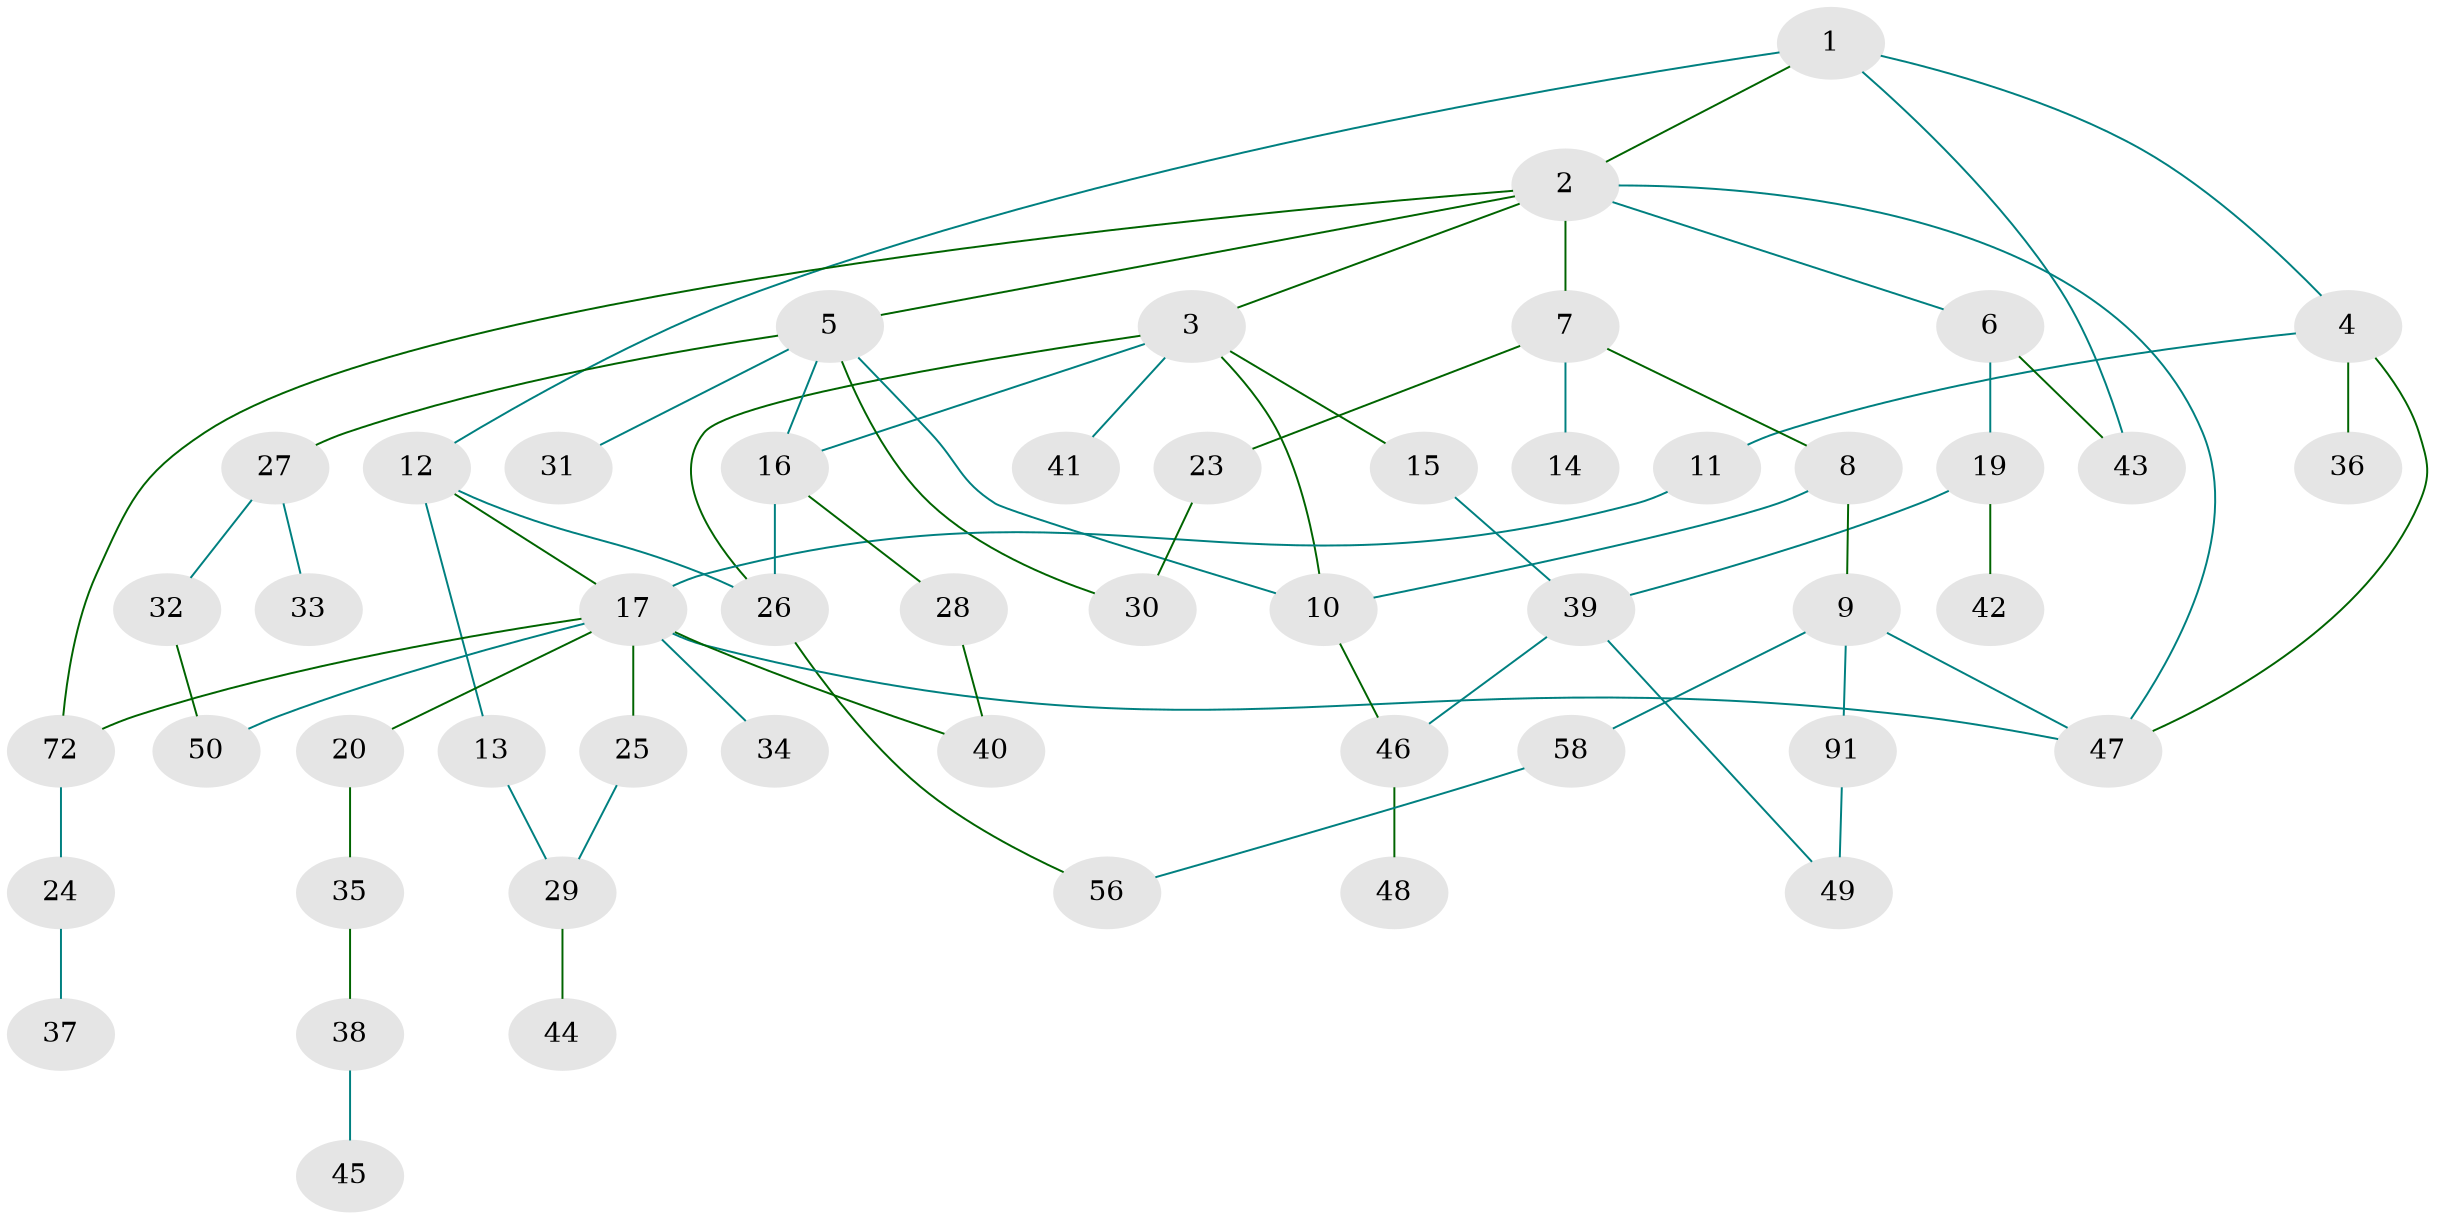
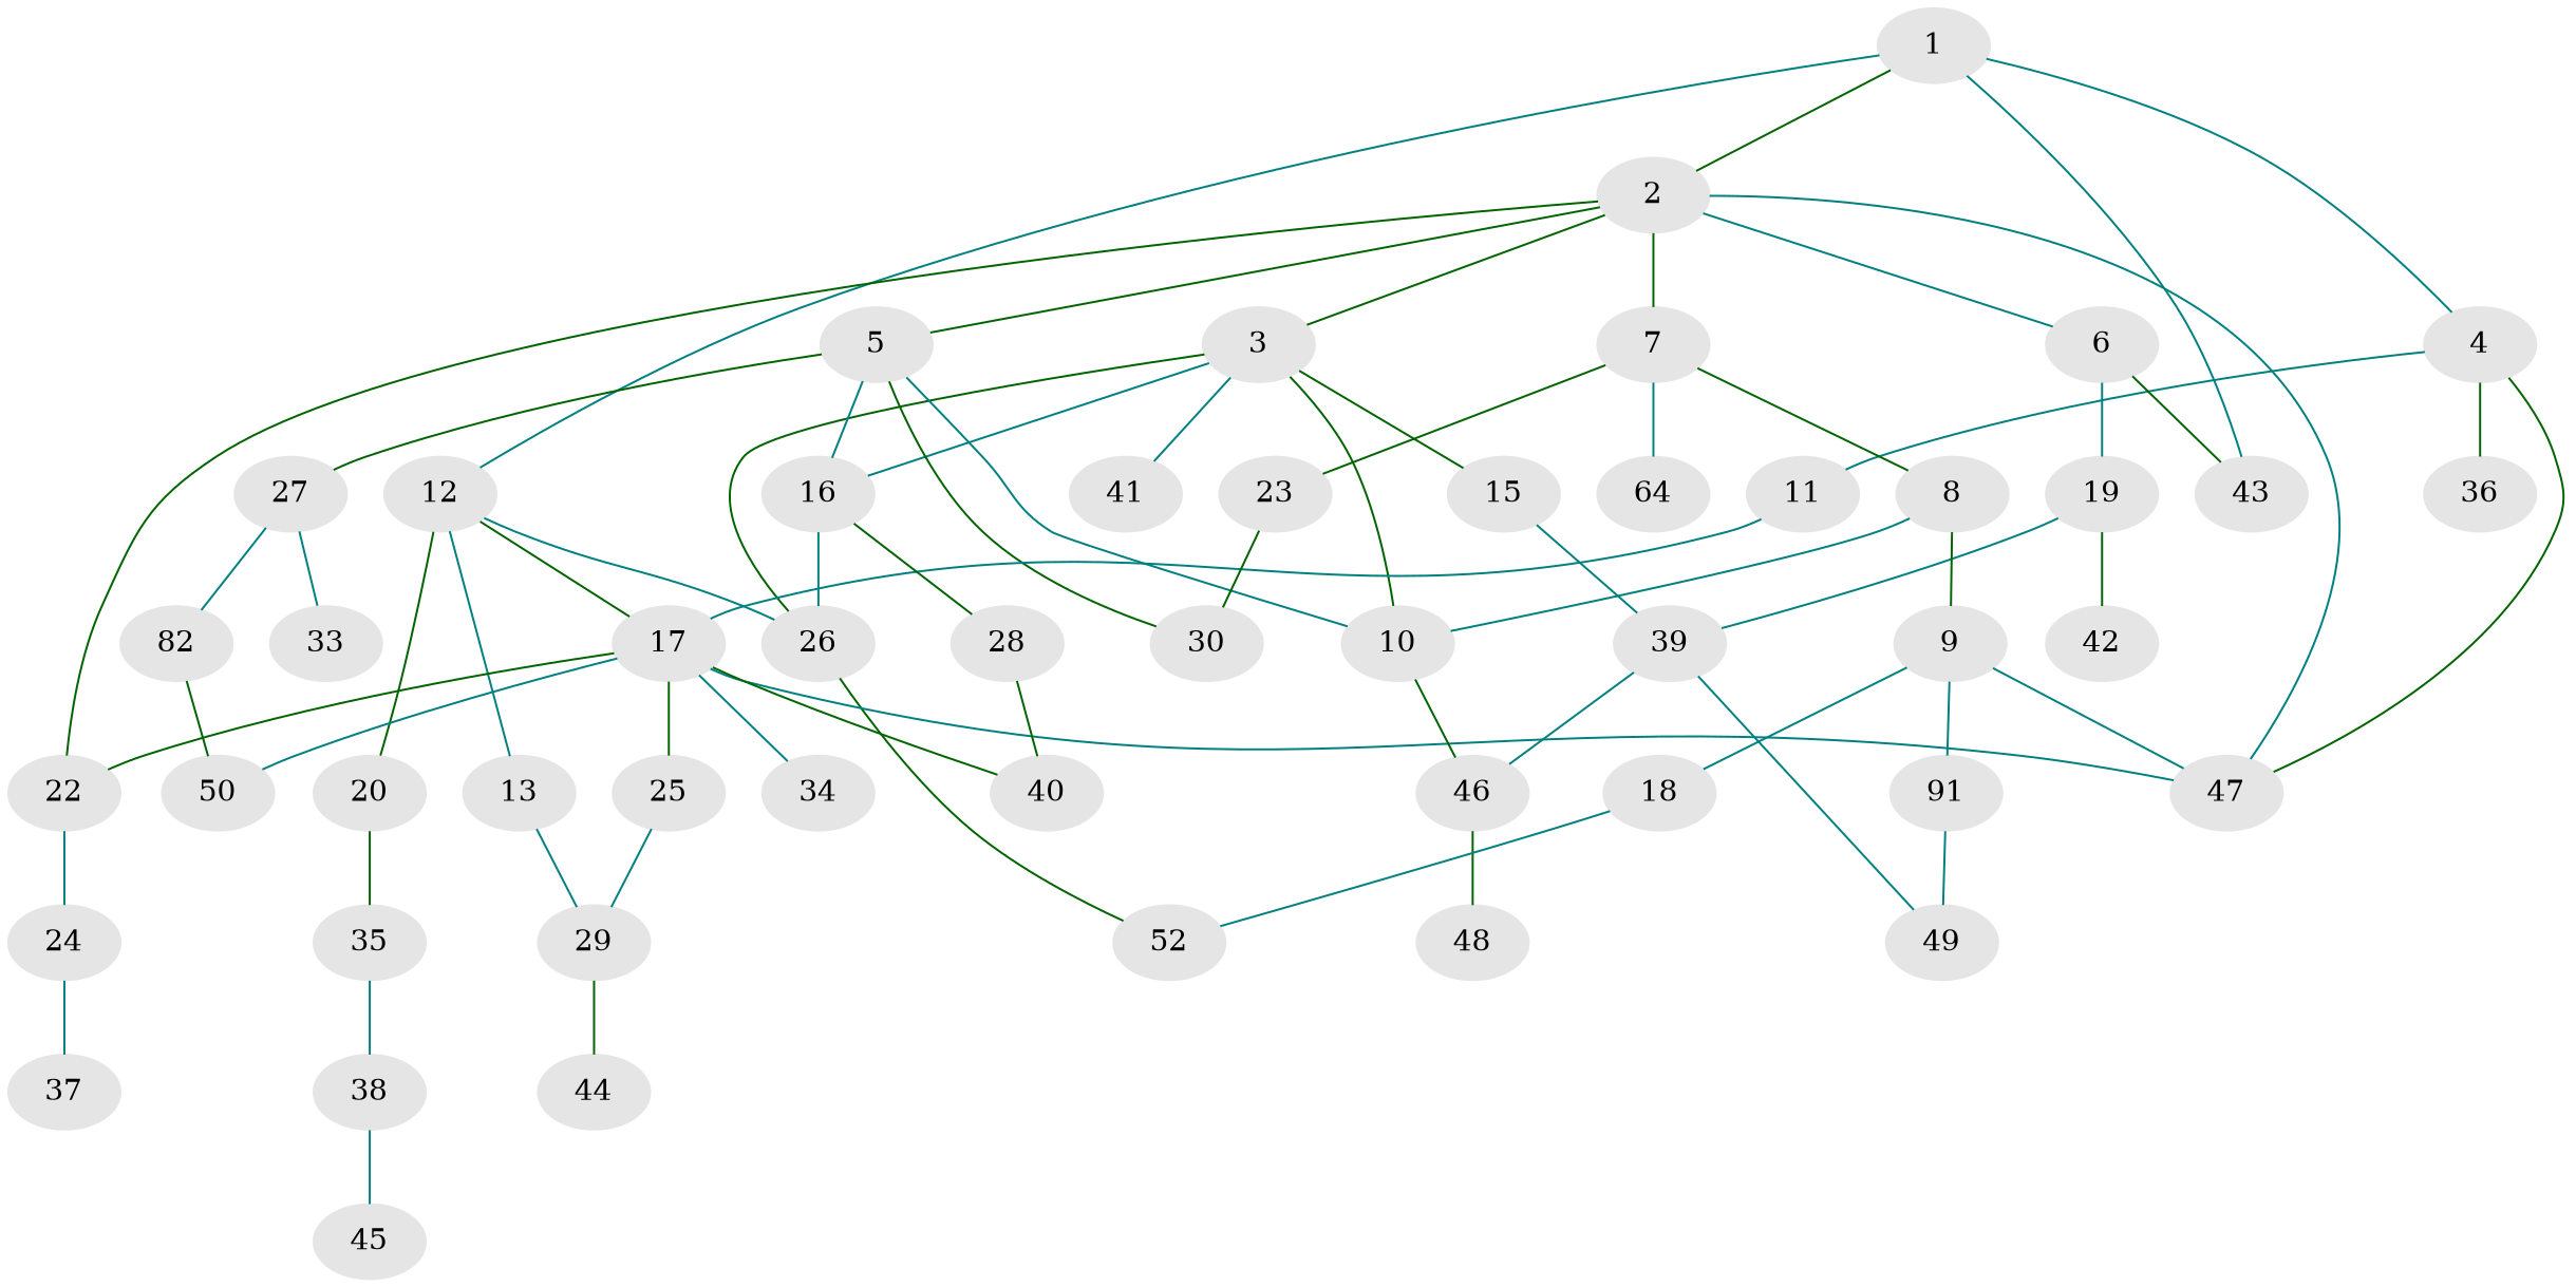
  graph {
    node [color=gray90 style=filled]
    edge [color=teal]
    1
    2
    4
    12
    43
    3
    5
    6
    7
-   22 [label=72]
+   22
    47
    11
    36
    26
    17
    13
    10
    15
    16
    41
    27
    30
-   31
    19
    8
-   14
+   14 [label=64]
    23
    24
    46
    39
    28
-   52 [label=56]
-   32
+   52
+   32 [label=82]
    33
    42
    9
-   18 [label=58]
+   18
    n38 [label=91]
    49
    48
    34
    20
    25
    40
    50
    29
    44
    35
    38
    37
    45
    1 -- 2 [color=darkgreen]
    1 -- 4
    1 -- 12
    1 -- 43
    2 -- 3 [color=darkgreen]
    2 -- 5 [color=darkgreen]
    2 -- 6
    2 -- 7 [color=darkgreen]
    2 -- 22 [color=darkgreen]
    2 -- 47
    4 -- 47 [color=darkgreen]
    4 -- 11
    4 -- 36 [color=darkgreen]
    12 -- 26
    12 -- 17 [color=darkgreen]
    12 -- 13
    3 -- 26 [color=darkgreen]
    3 -- 10 [color=darkgreen]
    3 -- 15 [color=darkgreen]
    3 -- 16
    3 -- 41
    5 -- 10
    5 -- 16
    5 -- 27 [color=darkgreen]
    5 -- 30 [color=darkgreen]
-   5 -- 31
    6 -- 43 [color=darkgreen]
    6 -- 19
    7 -- 8 [color=darkgreen]
    7 -- 14
    7 -- 23 [color=darkgreen]
    22 -- 24
    11 -- 17
    26 -- 52 [color=darkgreen]
    17 -- 22 [color=darkgreen]
    17 -- 47
    17 -- 34
-   17 -- 20 [color=darkgreen]
+   12 -- 20 [color=darkgreen]
    17 -- 25 [color=darkgreen]
    17 -- 40 [color=darkgreen]
    17 -- 50
    13 -- 29
    10 -- 46 [color=darkgreen]
    15 -- 39
    16 -- 26
    16 -- 28 [color=darkgreen]
    27 -- 32
    27 -- 33
    19 -- 39
    19 -- 42 [color=darkgreen]
    8 -- 10
    8 -- 9 [color=darkgreen]
    23 -- 30 [color=darkgreen]
    24 -- 37
    46 -- 48 [color=darkgreen]
    39 -- 46
    39 -- 49
    28 -- 40 [color=darkgreen]
    32 -- 50 [color=darkgreen]
    9 -- 47
    9 -- 18
    9 -- n38
    18 -- 52
    n38 -- 49
    20 -- 35 [color=darkgreen]
    25 -- 29
    29 -- 44 [color=darkgreen]
-   35 -- 38 [color=darkgreen]
+   35 -- 38
    38 -- 45
  }
